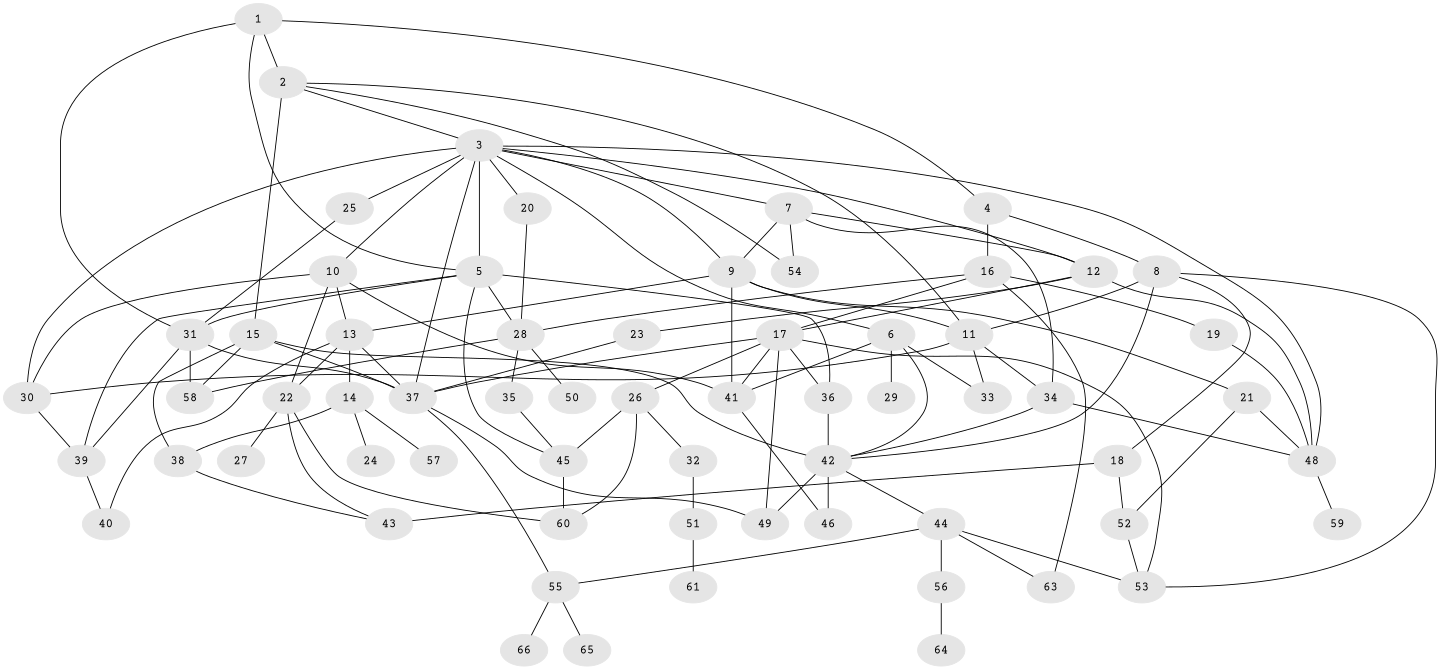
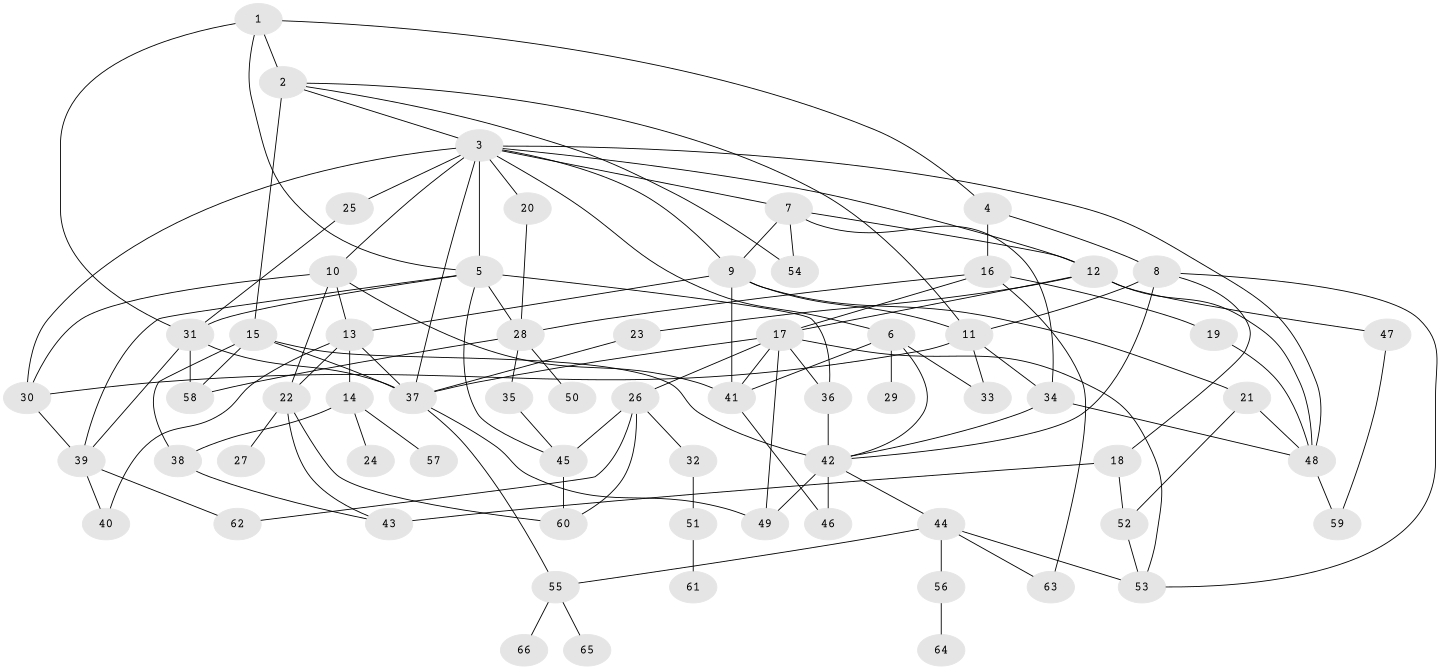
  graph {
    fontname="Courier Prime"
    node [color=gray90 fontname="Courier Prime" style=filled]
    edge [fontname="Courier Prime" weight=1.0]
    1
    2
    4
    5
    31
    3
    11
    15
    54
    8
    16
    28
    36
    39
    45
    37
    58
    6
    7
    9
    10
    12
    20
    25
    30
    48
    33
    34
    42
    38
    29
    41
    13
    21
    22
    17
    23
+   47
    49
    55
    59
    18
    53
    19
    63
    35
    50
    40
+   62
    60
    46
    44
    43
    52
    14
    27
    26
    24
    57
    32
    51
    61
    65
    66
    56
    64
    1 -- 2
    1 -- 4
    1 -- 5
    1 -- 31
    2 -- 3
    2 -- 11
    2 -- 15 [weight=3.0]
    2 -- 54
    4 -- 8
    4 -- 16
    5 -- 31
    5 -- 28
    5 -- 36
    5 -- 39
    5 -- 45
    31 -- 39
    31 -- 37
    31 -- 58
    3 -- 5 [weight=2.0]
    3 -- 37
    3 -- 6
    3 -- 7
    3 -- 9
    3 -- 10
    3 -- 12
    3 -- 20
    3 -- 25 [weight=2.0]
    3 -- 30
    3 -- 48
    11 -- 30
    11 -- 33
    11 -- 34
    15 -- 37
    15 -- 58
    15 -- 42 [weight=3.0]
    15 -- 38
    8 -- 11 [weight=2.0]
    8 -- 42
    8 -- 18
    8 -- 53
    16 -- 28
    16 -- 17
    16 -- 19
    16 -- 63
    28 -- 58
    28 -- 35
    28 -- 50
    36 -- 42
    39 -- 40
+   39 -- 62
    45 -- 60
    37 -- 49
    37 -- 55
    6 -- 33
    6 -- 42
    6 -- 29
    6 -- 41
    7 -- 54
    7 -- 9 [weight=2.0]
    7 -- 12
    7 -- 34
    9 -- 11
    9 -- 41
    9 -- 13
    9 -- 21
    10 -- 30 [weight=2.0]
    10 -- 41
    10 -- 13
    10 -- 22
    12 -- 48
    12 -- 17
    12 -- 23
+   12 -- 47 [weight=2.0]
    20 -- 28
    25 -- 31
    30 -- 39
    48 -- 59
    34 -- 48
    34 -- 42
    42 -- 49
    42 -- 46
    42 -- 44
    38 -- 43
    41 -- 46
    13 -- 37
    13 -- 22
    13 -- 40
    13 -- 14
    21 -- 48
    21 -- 52
    22 -- 60
    22 -- 43
    22 -- 27
    17 -- 36
    17 -- 37
    17 -- 41
    17 -- 49
    17 -- 53
    17 -- 26
    23 -- 37
+   47 -- 59
    55 -- 65
    55 -- 66
    18 -- 43 [weight=2.0]
    18 -- 52 [weight=2.0]
    19 -- 48
    35 -- 45
    44 -- 55
    44 -- 53
    44 -- 63
    44 -- 56
    52 -- 53
    14 -- 38
    14 -- 24
    14 -- 57
    26 -- 45
+   26 -- 62
    26 -- 60
    26 -- 32
    32 -- 51
    51 -- 61
    56 -- 64
  }
